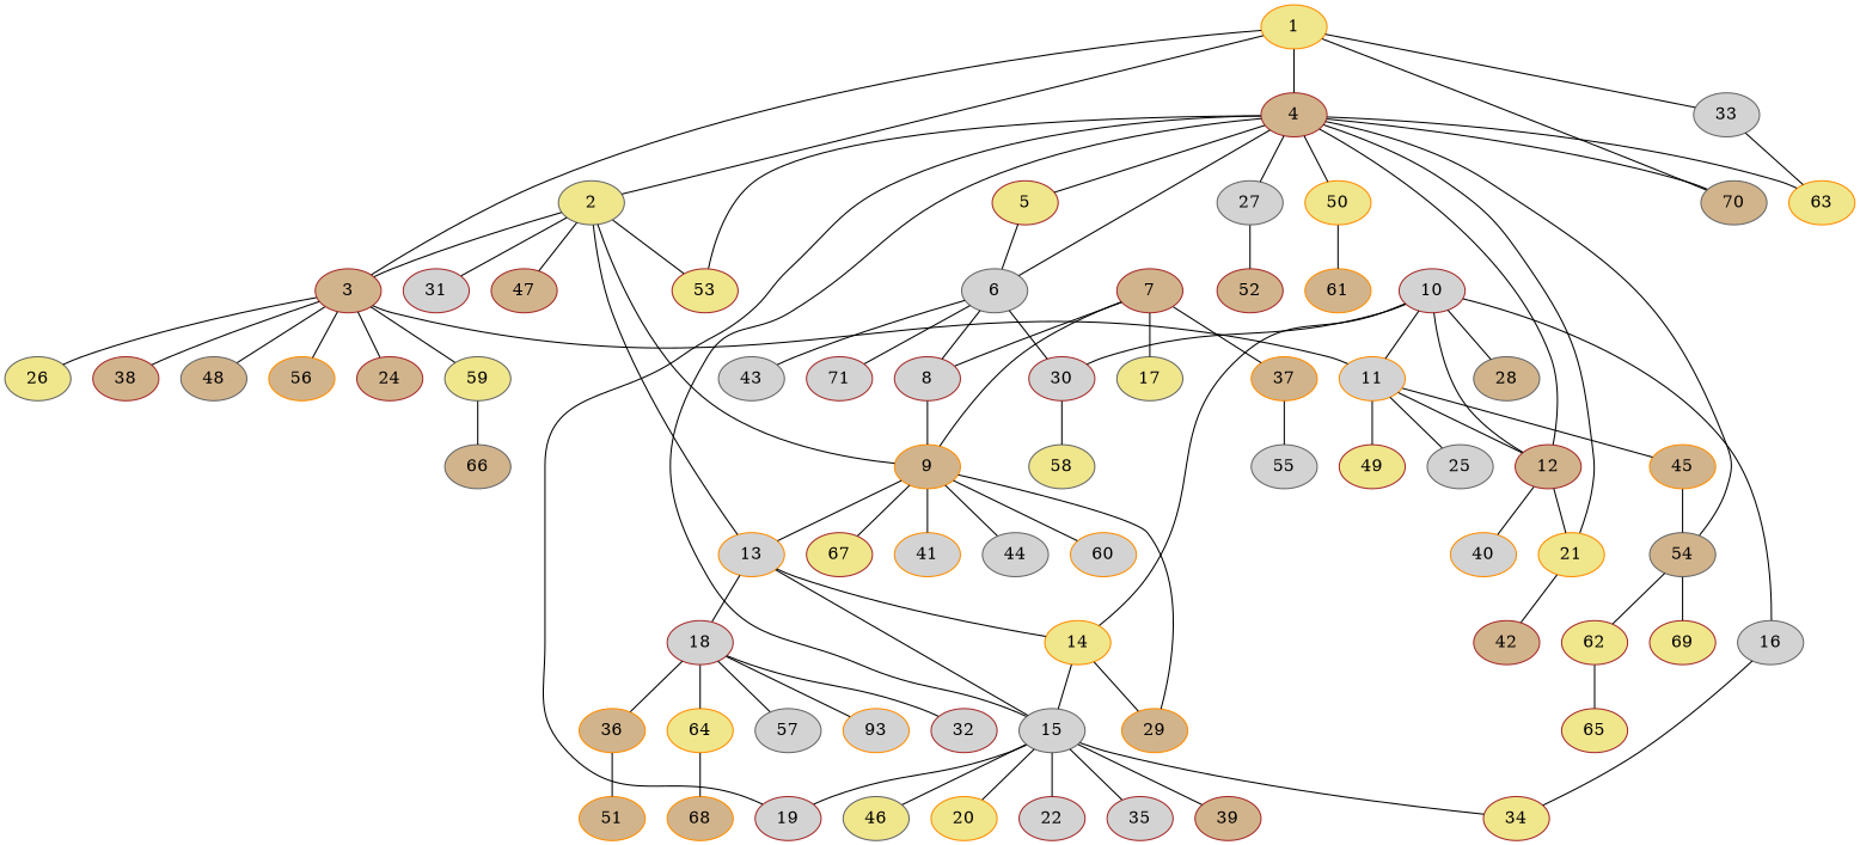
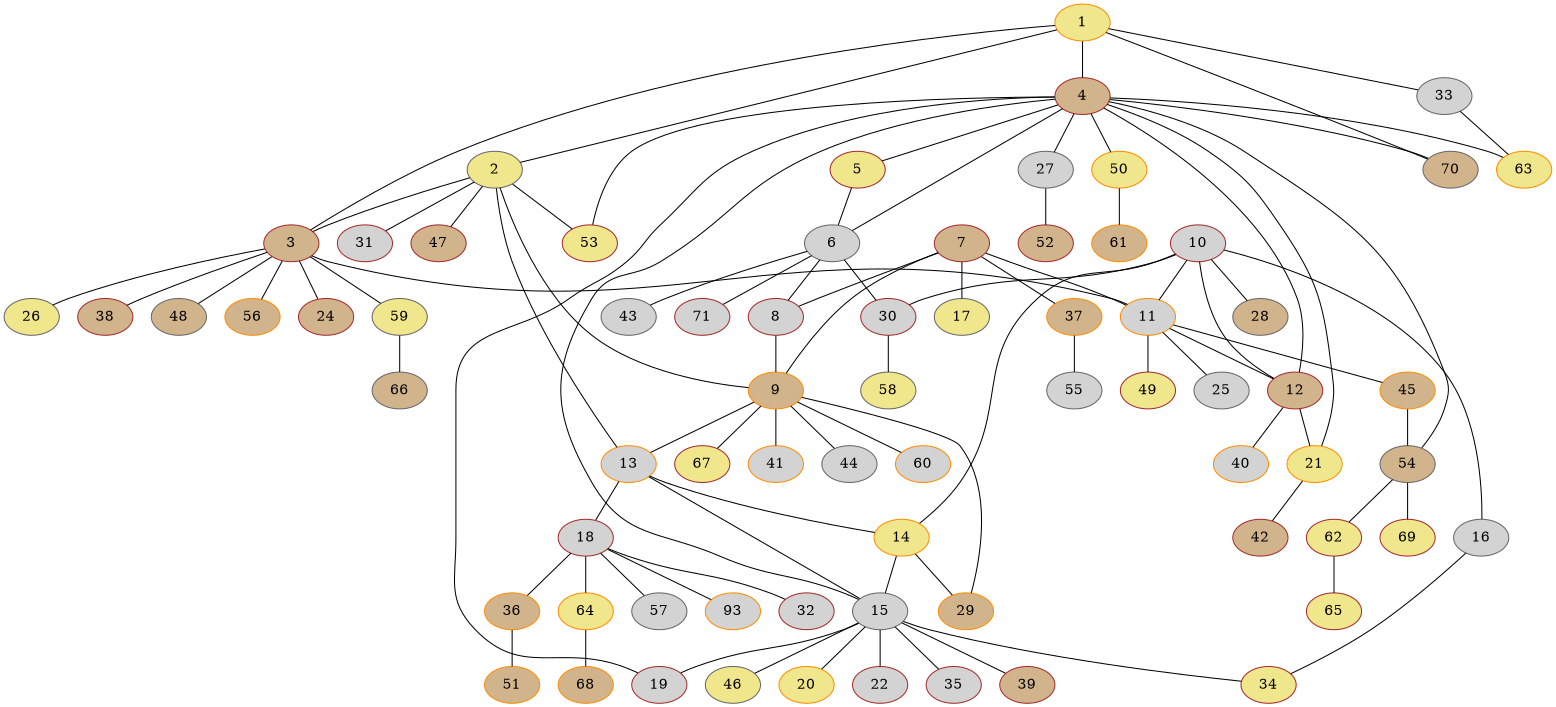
  graph {
    node [color=brown fillcolor=lightgrey style=filled]
    1 [color=darkorange fillcolor=khaki]
    2 [color=gray40 fillcolor=khaki]
    3 [fillcolor=tan]
    4 [fillcolor=tan]
    33 [color=gray40]
    70 [color=gray40 fillcolor=tan]
    9 [color=darkorange fillcolor=tan]
    13 [color=darkorange]
    31
    47 [fillcolor=tan]
    53 [fillcolor=khaki]
    11 [color=darkorange]
    24 [fillcolor=tan]
    26 [color=gray40 fillcolor=khaki]
    38 [fillcolor=tan]
    48 [color=gray40 fillcolor=tan]
    56 [color=darkorange fillcolor=tan]
    59 [color=gray40 fillcolor=khaki]
    5 [fillcolor=khaki]
    6 [color=gray40]
    12 [fillcolor=tan]
    15 [color=gray40]
    19
    21 [color=darkorange fillcolor=khaki]
    27 [color=gray40]
    50 [color=darkorange fillcolor=khaki]
    54 [color=gray40 fillcolor=tan]
    63 [color=darkorange fillcolor=khaki]
    29 [color=darkorange fillcolor=tan]
    41 [color=darkorange]
    44 [color=gray40]
    60 [color=darkorange]
    67 [fillcolor=khaki]
    14 [color=darkorange fillcolor=khaki]
    18
    25 [color=gray40]
    45 [color=darkorange fillcolor=tan]
    49 [fillcolor=khaki]
    66 [color=gray40 fillcolor=tan]
    8
    30
    43 [color=gray40]
    71
    40 [color=darkorange]
    34 [fillcolor=khaki]
    20 [color=darkorange fillcolor=khaki]
    22
    35
    39 [fillcolor=tan]
    46 [color=gray40 fillcolor=khaki]
    42 [fillcolor=tan]
    52 [fillcolor=tan]
    61 [color=darkorange fillcolor=tan]
    62 [fillcolor=khaki]
    69 [fillcolor=khaki]
    58 [color=gray40 fillcolor=khaki]
    7 [fillcolor=tan]
    17 [color=gray40 fillcolor=khaki]
    37 [color=darkorange fillcolor=tan]
    55 [color=gray40]
    10
    16 [color=gray40]
    28 [color=gray40 fillcolor=tan]
    n64 [color=darkorange label=93]
    32
    36 [color=darkorange fillcolor=tan]
    57 [color=gray40]
    64 [color=darkorange fillcolor=khaki]
    51 [color=darkorange fillcolor=tan]
    68 [color=darkorange fillcolor=tan]
    65 [fillcolor=khaki]
    1 -- 2
    1 -- 3
    1 -- 4
    1 -- 33
    1 -- 70
    2 -- 3
    2 -- 9
    2 -- 13
    2 -- 31
    2 -- 47
    2 -- 53
    3 -- 11
    3 -- 24
    3 -- 26
    3 -- 38
    3 -- 48
    3 -- 56
    3 -- 59
    4 -- 70
    4 -- 53
    4 -- 5
    4 -- 6
    4 -- 12
    4 -- 15
    4 -- 19
    4 -- 21
    4 -- 27
    4 -- 50
    4 -- 54
    4 -- 63
    33 -- 63
    9 -- 13
    9 -- 29
    9 -- 41
    9 -- 44
    9 -- 60
    9 -- 67
    13 -- 15
    13 -- 14
    13 -- 18
    11 -- 12
    11 -- 25
    11 -- 45
    11 -- 49
    59 -- 66
    5 -- 6
    6 -- 8
    6 -- 30
    6 -- 43
    6 -- 71
    12 -- 21
    12 -- 40
    15 -- 19
    15 -- 34
    15 -- 20
    15 -- 22
    15 -- 35
    15 -- 39
    15 -- 46
    21 -- 42
    27 -- 52
    50 -- 61
    54 -- 62
    54 -- 69
    14 -- 15
    14 -- 29
    18 -- n64
    18 -- 32
    18 -- 36
    18 -- 57
    18 -- 64
    45 -- 54
    8 -- 9
    30 -- 58
    62 -- 65
    7 -- 9
+   7 -- 11
    7 -- 8
    7 -- 17
    7 -- 37
    37 -- 55
    10 -- 11
    10 -- 12
    10 -- 14
    10 -- 30
    10 -- 16
    10 -- 28
    16 -- 34
    36 -- 51
    64 -- 68
  }
